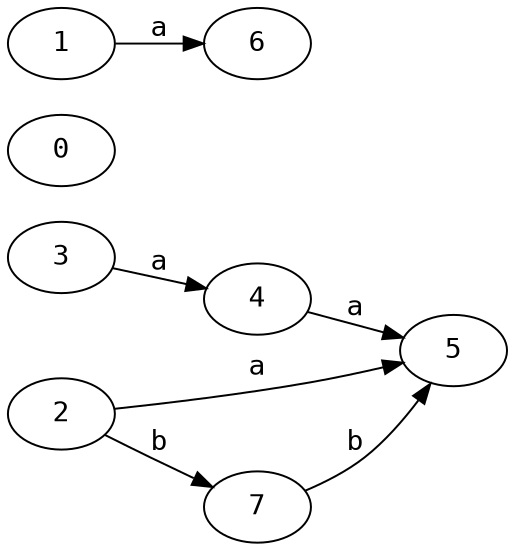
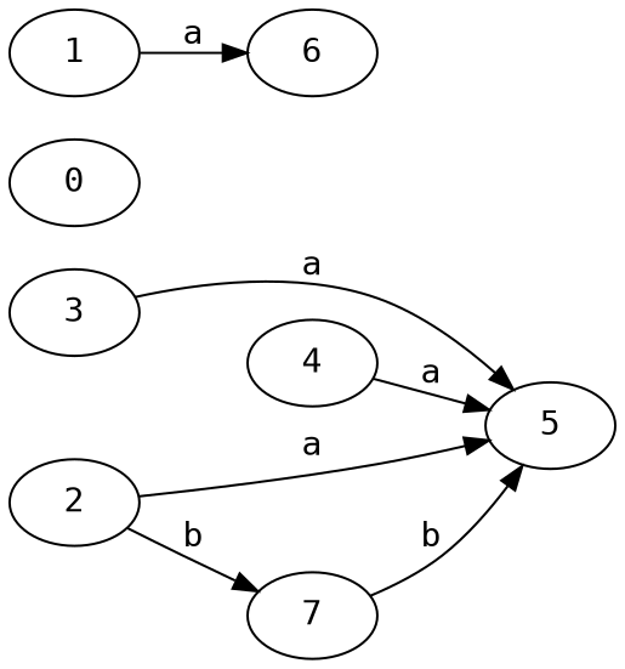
  strict digraph {
    fontname="DejaVu Sans Mono"
    rankdir=LR
    node [fontname="DejaVu Sans Mono"]
    edge [fontname="DejaVu Sans Mono"]
    3
    5
    0
    1
    6
    4
    2
    7
-   3 -> 4 [label=a]
+   3 -> 5 [label=a]
    1 -> 6 [label=a]
    4 -> 5 [label=a]
    2 -> 5 [label=a]
    2 -> 7 [label=b]
    7 -> 5 [label=b]
  }
